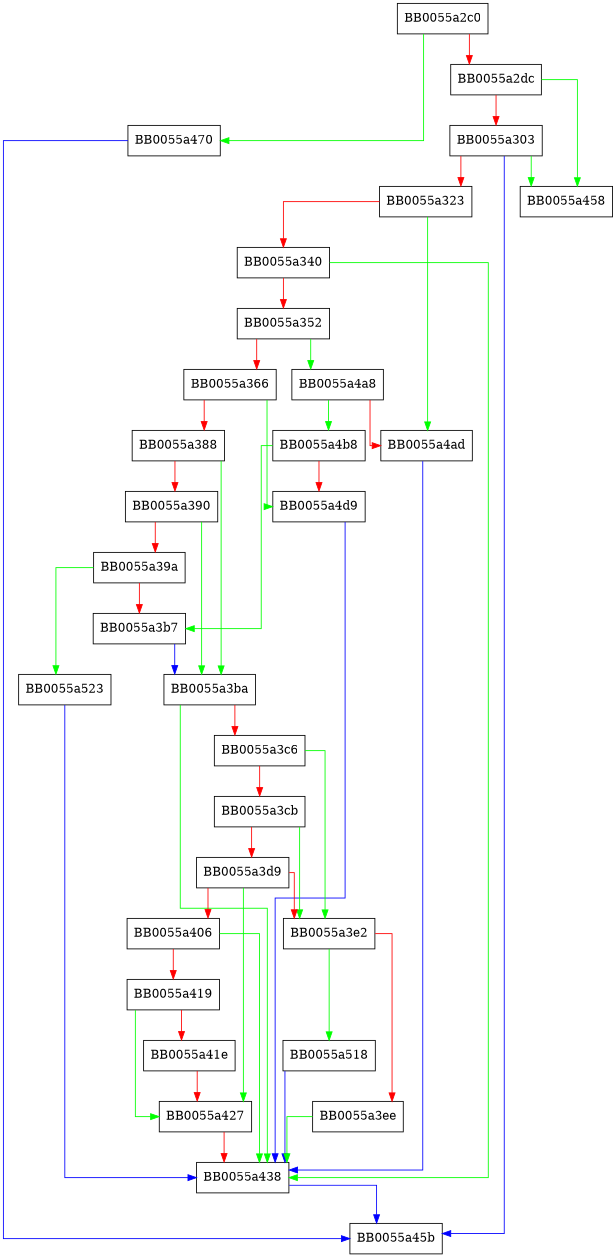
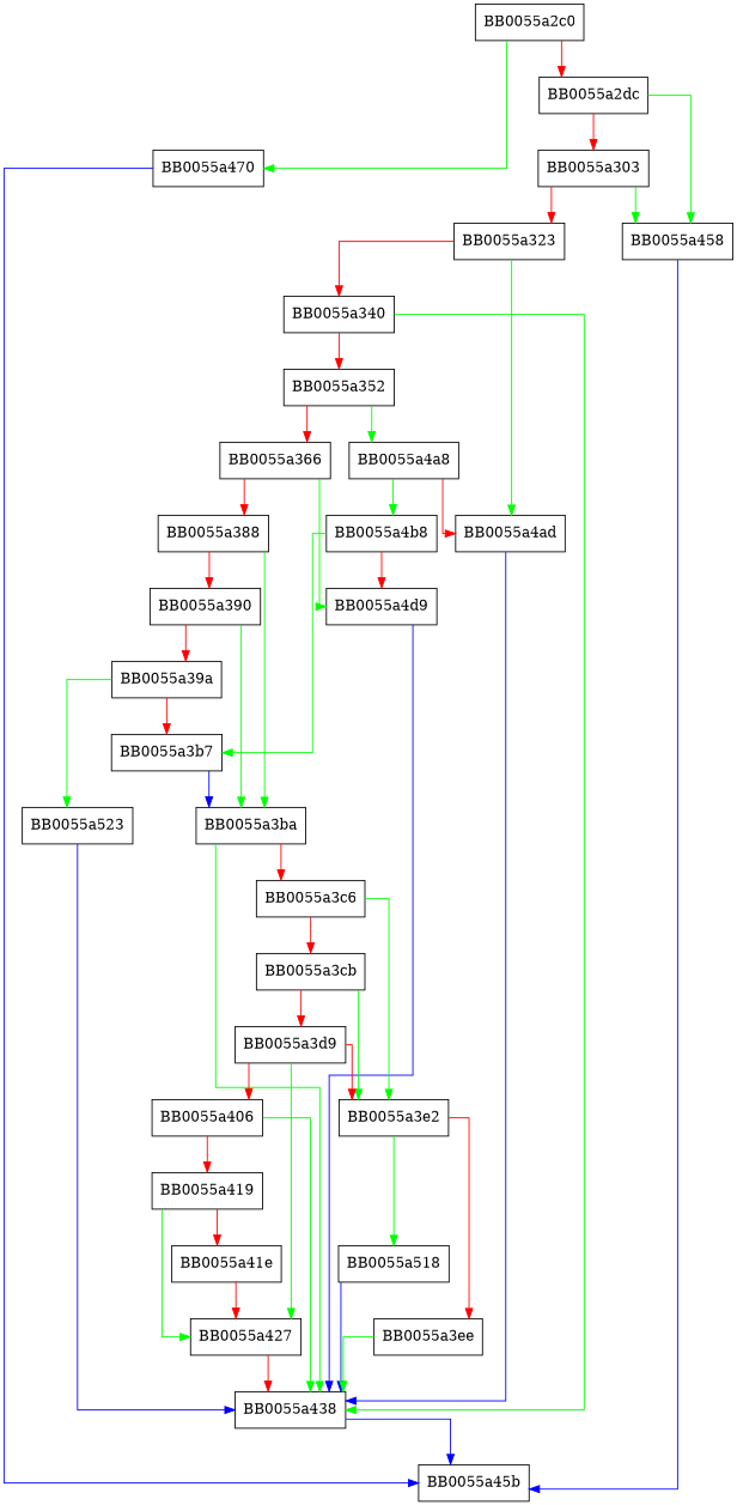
  digraph {
    splines=ortho
    node [shape=box]
    edge [color=red]
    BB0055a2c0
    BB0055a470
    BB0055a2dc
    BB0055a45b
    BB0055a458
    BB0055a303
    BB0055a323
    BB0055a4ad
    BB0055a340
    BB0055a438
    BB0055a352
    BB0055a4a8
    BB0055a366
    BB0055a4b8
    BB0055a4d9
    BB0055a388
    BB0055a3b7
    BB0055a3ba
    BB0055a390
    BB0055a3c6
    BB0055a39a
    BB0055a3e2
    BB0055a3cb
    BB0055a523
    BB0055a518
    BB0055a3ee
    BB0055a3d9
    BB0055a427
    BB0055a406
    BB0055a419
    BB0055a41e
    BB0055a2c0 -> BB0055a470 [color=green]
    BB0055a2c0 -> BB0055a2dc
    BB0055a470 -> BB0055a45b [color=blue]
    BB0055a2dc -> BB0055a458 [color=green]
    BB0055a2dc -> BB0055a303
-   BB0055a303 -> BB0055a45b [color=blue]
+   BB0055a458 -> BB0055a45b [color=blue]
    BB0055a303 -> BB0055a458 [color=green]
    BB0055a303 -> BB0055a323
    BB0055a323 -> BB0055a4ad [color=green]
    BB0055a323 -> BB0055a340
    BB0055a4ad -> BB0055a438 [color=blue]
    BB0055a340 -> BB0055a438 [color=green]
    BB0055a340 -> BB0055a352
    BB0055a438 -> BB0055a45b [color=blue]
    BB0055a352 -> BB0055a4a8 [color=green]
    BB0055a352 -> BB0055a366
    BB0055a4a8 -> BB0055a4ad
    BB0055a4a8 -> BB0055a4b8 [color=green]
    BB0055a366 -> BB0055a4d9 [color=green]
    BB0055a366 -> BB0055a388
    BB0055a4b8 -> BB0055a4d9
    BB0055a4b8 -> BB0055a3b7 [color=green]
    BB0055a4d9 -> BB0055a438 [color=blue]
    BB0055a388 -> BB0055a3ba [color=green]
    BB0055a388 -> BB0055a390
    BB0055a3b7 -> BB0055a3ba [color=blue]
    BB0055a3ba -> BB0055a438 [color=green]
    BB0055a3ba -> BB0055a3c6
    BB0055a390 -> BB0055a3ba [color=green]
    BB0055a390 -> BB0055a39a
    BB0055a3c6 -> BB0055a3e2 [color=green]
    BB0055a3c6 -> BB0055a3cb
    BB0055a39a -> BB0055a3b7
    BB0055a39a -> BB0055a523 [color=green]
    BB0055a3e2 -> BB0055a518 [color=green]
    BB0055a3e2 -> BB0055a3ee
    BB0055a3cb -> BB0055a3e2 [color=green]
    BB0055a3cb -> BB0055a3d9
    BB0055a523 -> BB0055a438 [color=blue]
    BB0055a518 -> BB0055a438 [color=blue]
    BB0055a3ee -> BB0055a438 [color=green]
    BB0055a3d9 -> BB0055a3e2
    BB0055a3d9 -> BB0055a427 [color=green]
    BB0055a3d9 -> BB0055a406
    BB0055a427 -> BB0055a438
    BB0055a406 -> BB0055a438 [color=green]
    BB0055a406 -> BB0055a419
    BB0055a419 -> BB0055a427 [color=green]
    BB0055a419 -> BB0055a41e
    BB0055a41e -> BB0055a427
  }
